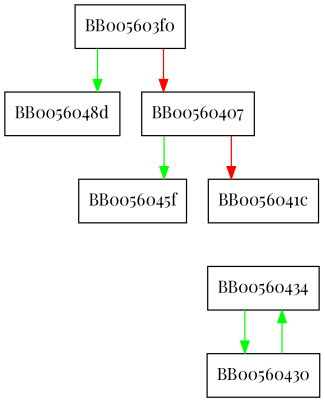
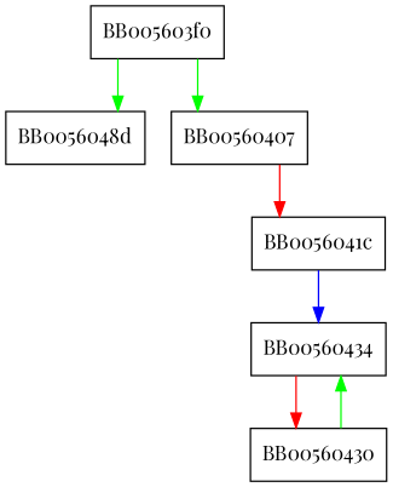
  digraph {
    fontname="Playfair Display"
    splines=ortho
    node [fontname="Playfair Display" shape=box]
    edge [color=green fontname="Playfair Display"]
    BB005603f0
    BB0056048d
    BB00560407
-   BB0056045f
    BB0056041c
    BB00560434
    BB00560430
    BB005603f0 -> BB0056048d
-   BB005603f0 -> BB00560407 [color=red]
-   BB00560407 -> BB0056045f
+   BB005603f0 -> BB00560407
    BB00560407 -> BB0056041c [color=red]
-   BB00560434 -> BB00560430
+   BB0056041c -> BB00560434 [color=blue]
+   BB00560434 -> BB00560430 [color=red]
    BB00560430 -> BB00560434
  }
